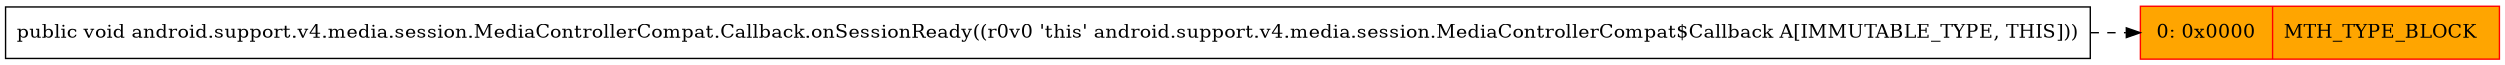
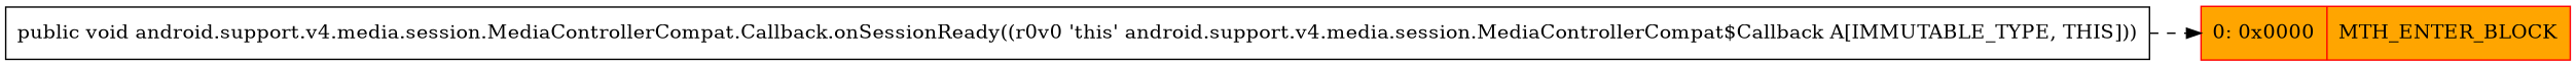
  digraph {
    rankdir=LR
    fontname="DejaVu Serif"
    node [shape=record style=filled fontname="DejaVu Serif"]
-   n1 [color=red label="{0\:\ 0x0000|MTH_TYPE_BLOCK\l}" fillcolor=orange]
+   n1 [color=red label="{0\:\ 0x0000|MTH_ENTER_BLOCK\l}" fillcolor=orange]
    n2 [label="{public void android.support.v4.media.session.MediaControllerCompat.Callback.onSessionReady((r0v0 'this' android.support.v4.media.session.MediaControllerCompat$Callback A[IMMUTABLE_TYPE, THIS])) }" fillcolor=white]
    subgraph cluster_1 {
      label="R(0)"
    }
    n2 -> n1 [style=dashed fontname="DejaVu Serif"]
  }
